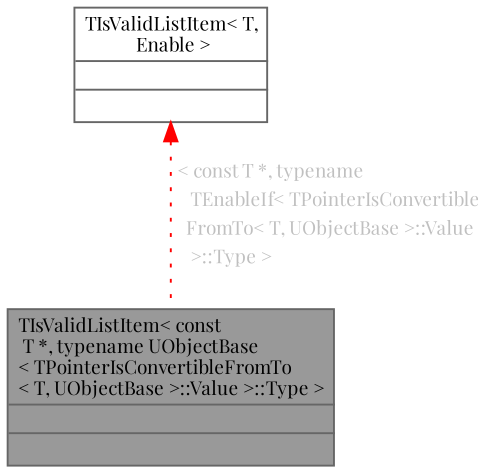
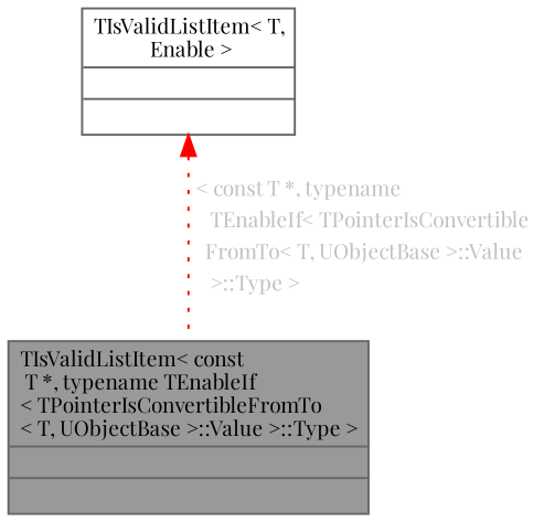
  digraph {
    fontname="Playfair Display"
    node [color=gray40 fontname="Playfair Display" fontsize=10 shape=plain style=filled]
-   n1 [fillcolor=grey60 fontcolor=black height=0.2 label=<<TABLE CELLBORDER="0" BORDER="1"><TR><TD COLSPAN="2" CELLPADDING="1" CELLSPACING="0">TIsValidListItem&lt; const<BR ALIGN="LEFT"/> T *, typename UObjectBase<BR ALIGN="LEFT"/>&lt; TPointerIsConvertibleFromTo<BR ALIGN="LEFT"/>&lt; T, UObjectBase &gt;::Value &gt;::Type &gt;</TD></TR> <HR/> <TR><TD COLSPAN="2" CELLPADDING="1" CELLSPACING="0">&nbsp;</TD></TR> <HR/> <TR><TD COLSPAN="2" CELLPADDING="1" CELLSPACING="0">&nbsp;</TD></TR> </TABLE>> width=0.4]
+   n1 [fillcolor=grey60 fontcolor=black height=0.2 label=<<TABLE CELLBORDER="0" BORDER="1"><TR><TD COLSPAN="2" CELLPADDING="1" CELLSPACING="0">TIsValidListItem&lt; const<BR ALIGN="LEFT"/> T *, typename TEnableIf<BR ALIGN="LEFT"/>&lt; TPointerIsConvertibleFromTo<BR ALIGN="LEFT"/>&lt; T, UObjectBase &gt;::Value &gt;::Type &gt;</TD></TR> <HR/> <TR><TD COLSPAN="2" CELLPADDING="1" CELLSPACING="0">&nbsp;</TD></TR> <HR/> <TR><TD COLSPAN="2" CELLPADDING="1" CELLSPACING="0">&nbsp;</TD></TR> </TABLE>> width=0.4]
    n2 [fillcolor=white height=0.2 label=<<TABLE CELLBORDER="0" BORDER="1"><TR><TD COLSPAN="2" CELLPADDING="1" CELLSPACING="0">TIsValidListItem&lt; T,<BR ALIGN="LEFT"/> Enable &gt;</TD></TR> <HR/> <TR><TD COLSPAN="2" CELLPADDING="1" CELLSPACING="0">&nbsp;</TD></TR> <HR/> <TR><TD COLSPAN="2" CELLPADDING="1" CELLSPACING="0">&nbsp;</TD></TR> </TABLE>> width=0.4]
    n2 -> n1 [color=red dir=back fontcolor=grey fontname="Playfair Display" fontsize=10 label=<<TABLE CELLBORDER="0" BORDER="0"><TR><TD VALIGN="top" ALIGN="LEFT" CELLPADDING="1" CELLSPACING="0">&lt; const T *, typename</TD></TR> <TR><TD VALIGN="top" ALIGN="LEFT" CELLPADDING="1" CELLSPACING="0">&nbsp;&nbsp; TEnableIf&lt; TPointerIsConvertible</TD></TR> <TR><TD VALIGN="top" ALIGN="LEFT" CELLPADDING="1" CELLSPACING="0">&nbsp;&nbsp;FromTo&lt; T, UObjectBase &gt;::Value</TD></TR> <TR><TD VALIGN="top" ALIGN="LEFT" CELLPADDING="1" CELLSPACING="0">&nbsp;&nbsp; &gt;::Type &gt;</TD></TR> </TABLE>> labelfontname=Helvetica labelfontsize=10 style=dotted]
  }
